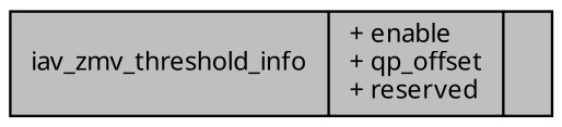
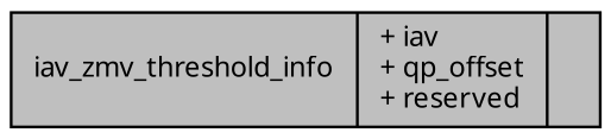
  digraph {
    rankdir=LR
    fontname="Noto Sans"
-   n1 [color=black fillcolor=grey75 fontcolor=black fontname="Noto Sans" fontsize=10 height=0.2 label="{iav_zmv_threshold_info\n|+ enable\l+ qp_offset\l+ reserved\l|}" shape=record style=filled width=0.4]
+   n1 [color=black fillcolor=grey75 fontcolor=black fontname="Noto Sans" fontsize=10 height=0.2 label="{iav_zmv_threshold_info\n|+ iav\l+ qp_offset\l+ reserved\l|}" shape=record style=filled width=0.4]
  }
